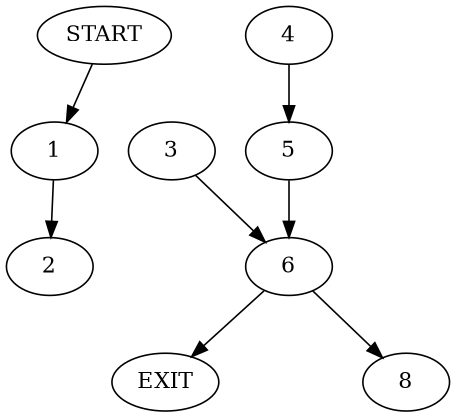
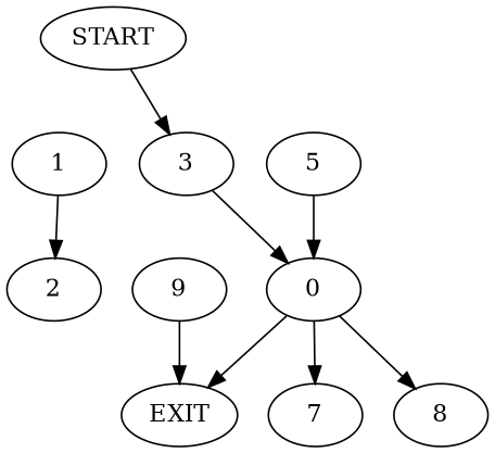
  digraph {
    n1 [label=START]
    1
    2
    n4 [label=EXIT]
+   9
    3
-   6
-   4
+   6 [label=0]
    5
+   7
    8
-   n1 -> 1
+   n1 -> 3
    1 -> 2
+   9 -> n4
    3 -> 6
    6 -> n4
+   6 -> 7
    6 -> 8
-   4 -> 5
    5 -> 6
  }
